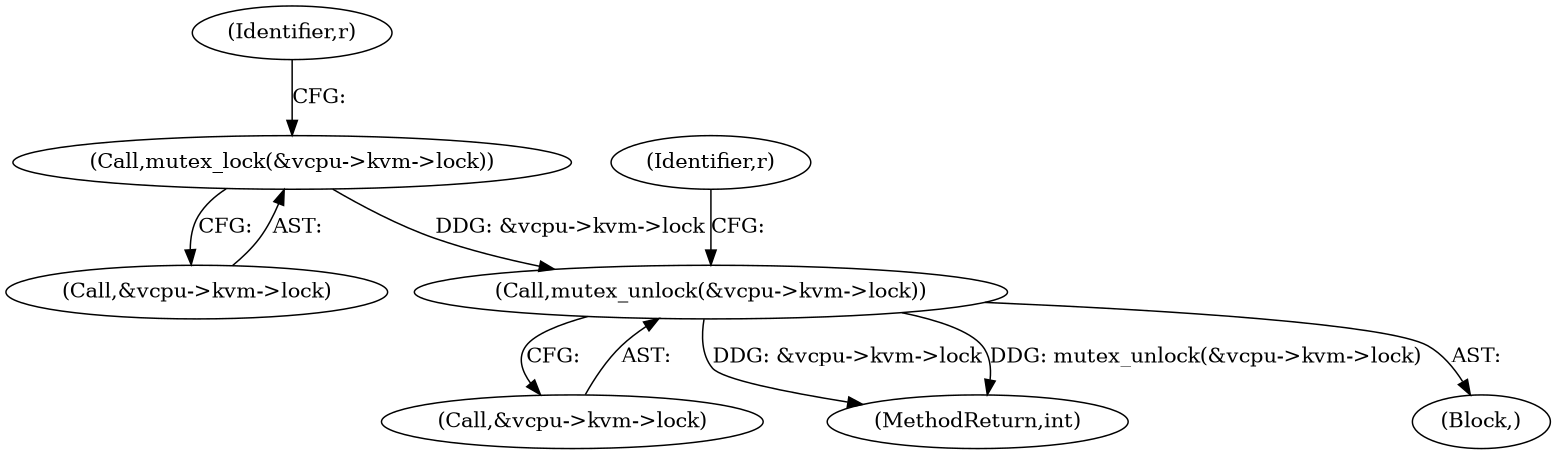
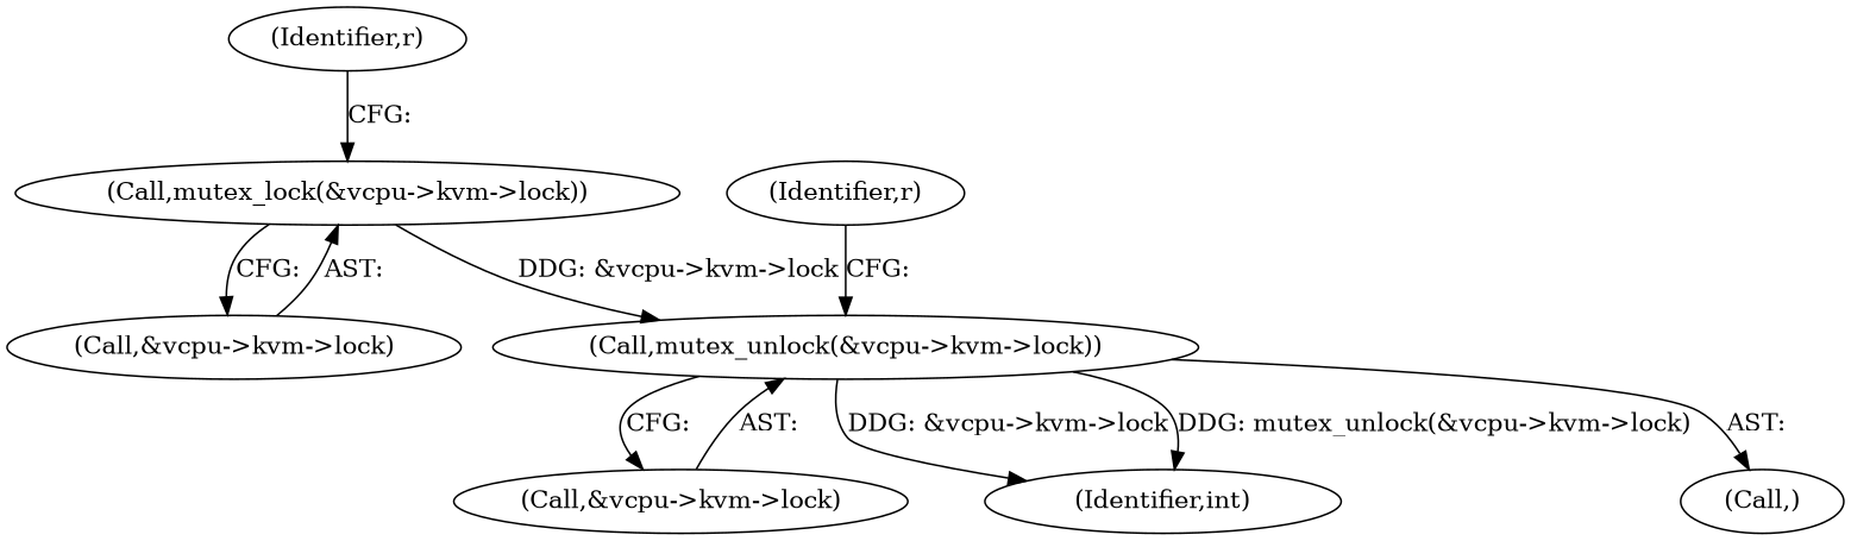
  digraph {
    n1 [label="(Call,mutex_unlock(&vcpu->kvm->lock))"]
    n2 [label="(Call,&vcpu->kvm->lock)"]
-   n3 [label="(MethodReturn,int)"]
-   n4 [label="(Block,)"]
+   n3 [label="(Identifier,int)"]
+   n4 [label="(Call,)"]
    n5 [label="(Call,mutex_lock(&vcpu->kvm->lock))"]
    n6 [label="(Call,&vcpu->kvm->lock)"]
    n7 [label="(Identifier,r)"]
    n8 [label="(Identifier,r)"]
    n1 -> n2 [label="CFG: "]
    n1 -> n3 [label="DDG: &vcpu->kvm->lock"]
    n1 -> n3 [label="DDG: mutex_unlock(&vcpu->kvm->lock)"]
    n1 -> n4 [label="AST: "]
    n2 -> n1 [label="AST: "]
    n5 -> n1 [label="DDG: &vcpu->kvm->lock"]
    n5 -> n6 [label="CFG: "]
    n6 -> n5 [label="AST: "]
    n7 -> n1 [label="CFG: "]
    n8 -> n5 [label="CFG: "]
  }
